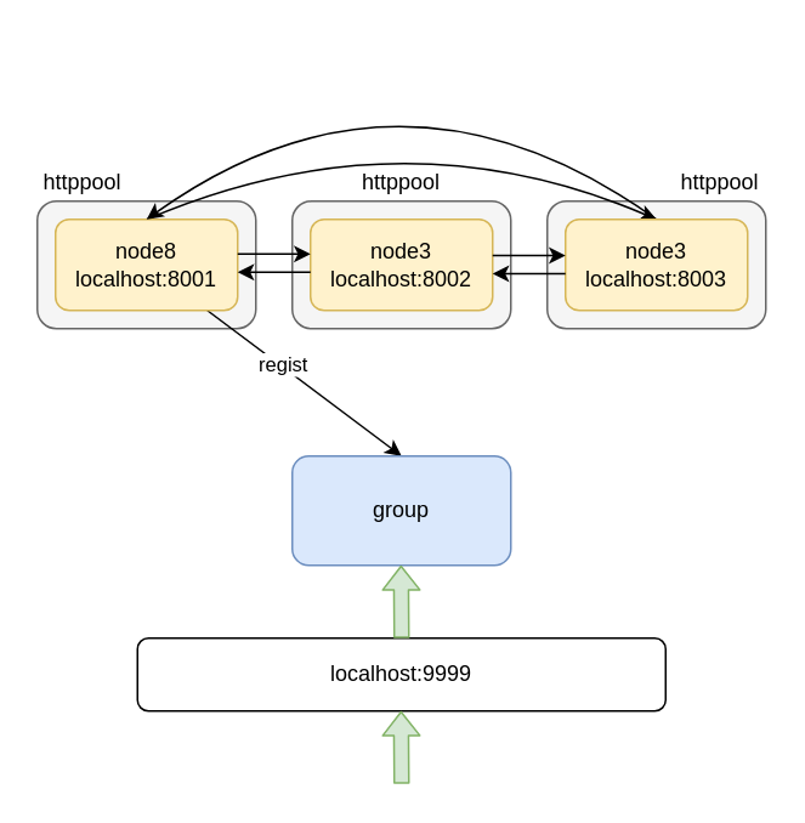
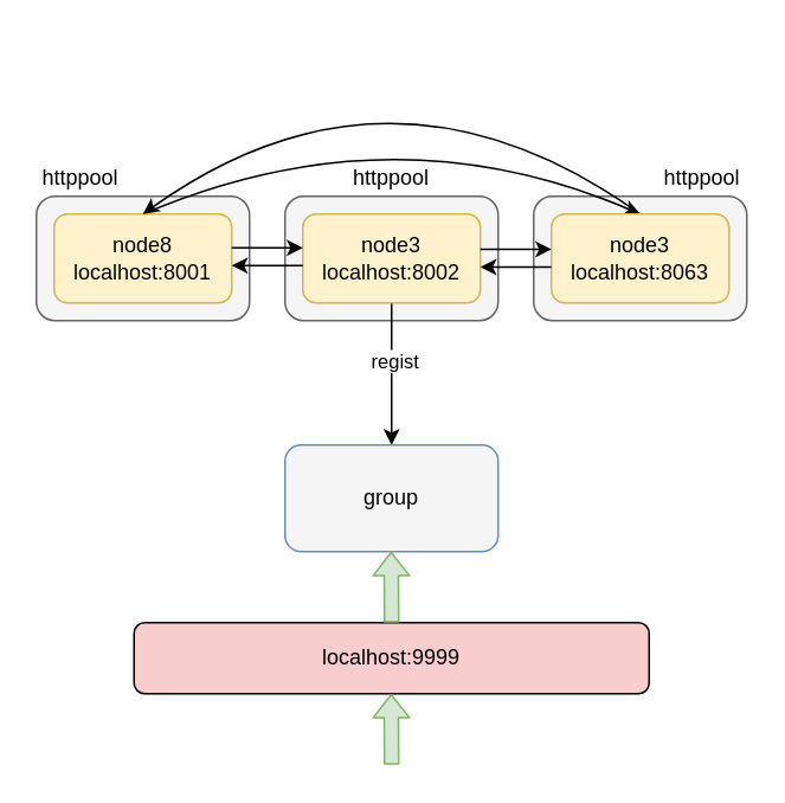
  <mxCell id="0" />
  <mxCell id="1" parent="0" />
  <mxCell id="2" value="&lt;div style=&quot;text-align: left;&quot;&gt;&lt;br&gt;&lt;/div&gt;" style="rounded=1;whiteSpace=wrap;html=1;fillColor=#f5f5f5;fontColor=#333333;strokeColor=#666666;" vertex="1" parent="1"><mxGeometry x="300" y="110" width="120" height="70" as="geometry" /></mxCell>
  <mxCell id="3" value="httppool" style="text;html=1;strokeColor=none;fillColor=none;align=center;verticalAlign=middle;whiteSpace=wrap;rounded=0;" vertex="1" parent="1"><mxGeometry x="370" y="90" width="50" height="20" as="geometry" /></mxCell>
  <mxCell id="4" value="&lt;div style=&quot;text-align: left;&quot;&gt;&lt;br&gt;&lt;/div&gt;" style="rounded=1;whiteSpace=wrap;html=1;fillColor=#f5f5f5;fontColor=#333333;strokeColor=#666666;" vertex="1" parent="1"><mxGeometry x="160" y="110" width="120" height="70" as="geometry" /></mxCell>
  <mxCell id="5" value="httppool" style="text;html=1;strokeColor=none;fillColor=none;align=center;verticalAlign=middle;whiteSpace=wrap;rounded=0;" vertex="1" parent="1"><mxGeometry x="195" y="90" width="50" height="20" as="geometry" /></mxCell>
  <mxCell id="6" value="&lt;div style=&quot;text-align: left;&quot;&gt;&lt;br&gt;&lt;/div&gt;" style="rounded=1;whiteSpace=wrap;html=1;fillColor=#f5f5f5;fontColor=#333333;strokeColor=#666666;" vertex="1" parent="1"><mxGeometry x="20" y="110" width="120" height="70" as="geometry" /></mxCell>
  <mxCell id="7" style="orthogonalLoop=1;jettySize=auto;html=1;entryX=0.5;entryY=0;entryDx=0;entryDy=0;elbow=vertical;curved=1;exitX=0.5;exitY=0;exitDx=0;exitDy=0;" edge="1" parent="1" source="10" target="12"><mxGeometry relative="1" as="geometry"><Array as="points"><mxPoint x="220" y="60" /></Array></mxGeometry></mxCell>
- <mxCell id="8" style="edgeStyle=none;curved=1;orthogonalLoop=1;jettySize=auto;html=1;entryX=0.5;entryY=0;entryDx=0;entryDy=0;elbow=vertical;" edge="1" parent="1" source="10" target="20"><mxGeometry relative="1" as="geometry" /></mxCell>
- <mxCell id="9" value="regist" style="edgeLabel;html=1;align=center;verticalAlign=middle;resizable=0;points=[];" vertex="1" connectable="0" parent="8"><mxGeometry x="-0.239" y="1" relative="1" as="geometry"><mxPoint as="offset" /></mxGeometry></mxCell>
  <mxCell id="10" value="node8&lt;br&gt;localhost:8001" style="rounded=1;whiteSpace=wrap;html=1;fillColor=#fff2cc;strokeColor=#d6b656;" vertex="1" parent="1"><mxGeometry x="30" y="120" width="100" height="50" as="geometry" /></mxCell>
  <mxCell id="11" style="edgeStyle=none;curved=1;orthogonalLoop=1;jettySize=auto;html=1;entryX=0.5;entryY=0;entryDx=0;entryDy=0;elbow=vertical;exitX=0.5;exitY=0;exitDx=0;exitDy=0;" edge="1" parent="1" source="12" target="10"><mxGeometry relative="1" as="geometry"><Array as="points"><mxPoint x="220" y="20" /></Array></mxGeometry></mxCell>
- <mxCell id="12" value="node3&lt;br&gt;localhost:8003" style="rounded=1;whiteSpace=wrap;html=1;fillColor=#fff2cc;strokeColor=#d6b656;" vertex="1" parent="1"><mxGeometry x="310" y="120" width="100" height="50" as="geometry" /></mxCell>
+ <mxCell id="12" value="node3&lt;br&gt;localhost:8063" style="rounded=1;whiteSpace=wrap;html=1;fillColor=#fff2cc;strokeColor=#d6b656;" vertex="1" parent="1"><mxGeometry x="310" y="120" width="100" height="50" as="geometry" /></mxCell>
+ <mxCell id="13" style="edgeStyle=none;curved=1;orthogonalLoop=1;jettySize=auto;html=1;elbow=vertical;" edge="1" parent="1" source="15" target="20"><mxGeometry relative="1" as="geometry" /></mxCell>
+ <mxCell id="14" value="regist" style="edgeLabel;html=1;align=center;verticalAlign=middle;resizable=0;points=[];" vertex="1" connectable="0" parent="13"><mxGeometry x="-0.193" y="1" relative="1" as="geometry"><mxPoint as="offset" /></mxGeometry></mxCell>
  <mxCell id="15" value="node3&lt;br&gt;localhost:8002" style="rounded=1;whiteSpace=wrap;html=1;fillColor=#fff2cc;strokeColor=#d6b656;" vertex="1" parent="1"><mxGeometry x="170" y="120" width="100" height="50" as="geometry" /></mxCell>
  <mxCell id="16" value="" style="endArrow=classic;html=1;rounded=0;" edge="1" parent="1"><mxGeometry width="50" height="50" relative="1" as="geometry"><mxPoint x="130" y="139" as="sourcePoint" /><mxPoint x="170" y="139" as="targetPoint" /></mxGeometry></mxCell>
  <mxCell id="17" value="" style="endArrow=classic;html=1;rounded=0;" edge="1" parent="1"><mxGeometry width="50" height="50" relative="1" as="geometry"><mxPoint x="170" y="149" as="sourcePoint" /><mxPoint x="130" y="149" as="targetPoint" /></mxGeometry></mxCell>
  <mxCell id="18" value="" style="endArrow=classic;html=1;rounded=0;" edge="1" parent="1"><mxGeometry width="50" height="50" relative="1" as="geometry"><mxPoint x="270" y="139.81" as="sourcePoint" /><mxPoint x="310" y="139.81" as="targetPoint" /></mxGeometry></mxCell>
  <mxCell id="19" value="" style="endArrow=classic;html=1;rounded=0;" edge="1" parent="1"><mxGeometry width="50" height="50" relative="1" as="geometry"><mxPoint x="310" y="149.81" as="sourcePoint" /><mxPoint x="270" y="149.81" as="targetPoint" /></mxGeometry></mxCell>
- <mxCell id="20" value="group" style="rounded=1;whiteSpace=wrap;html=1;fillColor=#dae8fc;strokeColor=#6c8ebf;" vertex="1" parent="1"><mxGeometry x="160" y="250" width="120" height="60" as="geometry" /></mxCell>
+ <mxCell id="20" value="group" style="rounded=1;whiteSpace=wrap;html=1;fillColor=#f5f5f5;strokeColor=#6c8ebf;" vertex="1" parent="1"><mxGeometry x="160" y="250" width="120" height="60" as="geometry" /></mxCell>
  <mxCell id="21" value="httppool" style="text;html=1;strokeColor=none;fillColor=none;align=center;verticalAlign=middle;whiteSpace=wrap;rounded=0;" vertex="1" parent="1"><mxGeometry x="20" y="90" width="50" height="20" as="geometry" /></mxCell>
- <mxCell id="22" value="localhost:9999" style="rounded=1;whiteSpace=wrap;html=1;" vertex="1" parent="1"><mxGeometry x="75" y="350" width="290" height="40" as="geometry" /></mxCell>
+ <mxCell id="22" value="localhost:9999" style="rounded=1;whiteSpace=wrap;html=1;fillColor=#f8cecc;" vertex="1" parent="1"><mxGeometry x="75" y="350" width="290" height="40" as="geometry" /></mxCell>
  <mxCell id="23" value="" style="shape=flexArrow;endArrow=classic;html=1;curved=1;elbow=vertical;fillColor=#d5e8d4;strokeColor=#82b366;width=8;endSize=4;endWidth=11.429;" edge="1" parent="1"><mxGeometry width="50" height="50" relative="1" as="geometry"><mxPoint x="220" y="350" as="sourcePoint" /><mxPoint x="219.71" y="310" as="targetPoint" /></mxGeometry></mxCell>
  <mxCell id="24" value="" style="shape=flexArrow;endArrow=classic;html=1;curved=1;elbow=vertical;fillColor=#d5e8d4;strokeColor=#82b366;width=8;endSize=4;endWidth=11.429;" edge="1" parent="1"><mxGeometry width="50" height="50" relative="1" as="geometry"><mxPoint x="220" y="430" as="sourcePoint" /><mxPoint x="219.71" y="390" as="targetPoint" /></mxGeometry></mxCell>
